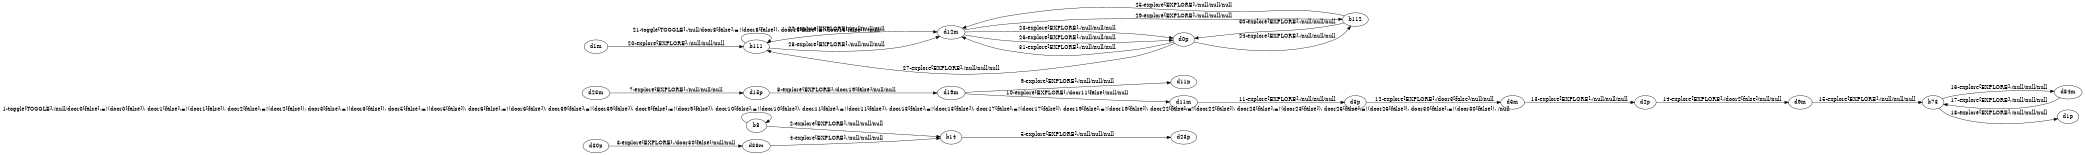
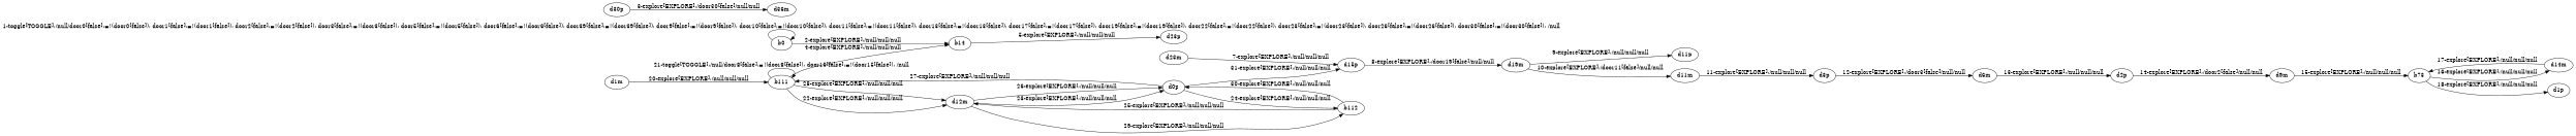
  digraph {
    rankdir=LR
-   b0 [label=b8]
+   b0
    b14
    n3 [label=d36m]
    d30p
    d23p
    n6 [label=d15p]
    d23m
    d19m
    d11p
    d11m
    d3p
    n12 [label=d6m]
    d2p
    n14 [label=d9m]
    b73
-   d14m [label=d84m]
+   d14m
    d1p
    d1m
    b111
    d12m
    d0p
    b112
    b0 -> b0 [label="1-toggle[TOGGLE];/null/door0[false]:=!(door0[false]); door1[false]:=!(door1[false]); door2[false]:=!(door2[false]); door3[false]:=!(door3[false]); door5[false]:=!(door5[false]); door6[false]:=!(door6[false]); door39[false]:=!(door39[false]); door9[false]:=!(door9[false]); door10[false]:=!(door10[false]); door11[false]:=!(door11[false]); door13[false]:=!(door13[false]); door17[false]:=!(door17[false]); door19[false]:=!(door19[false]); door22[false]:=!(door22[false]); door23[false]:=!(door23[false]); door26[false]:=!(door26[false]); door30[false]:=!(door30[false]); /null"]
    b0 -> b14 [label="2-explore[EXPLORE];/null/null/null"]
    b14 -> d23p [label="5-explore[EXPLORE];/null/null/null"]
-   n3 -> b14 [label="4-explore[EXPLORE];/null/null/null"]
+   b111 -> b14 [label="4-explore[EXPLORE];/null/null/null"]
    d30p -> n3 [label="3-explore[EXPLORE];/door30[false]/null/null"]
    n6 -> d19m [label="8-explore[EXPLORE];/door19[false]/null/null"]
    d23m -> n6 [label="7-explore[EXPLORE];/null/null/null"]
    d19m -> d11p [label="9-explore[EXPLORE];/null/null/null"]
    d19m -> d11m [label="10-explore[EXPLORE];/door11[false]/null/null"]
    d11m -> d3p [label="11-explore[EXPLORE];/null/null/null"]
    d3p -> n12 [label="12-explore[EXPLORE];/door3[false]/null/null"]
    n12 -> d2p [label="13-explore[EXPLORE];/null/null/null"]
    d2p -> n14 [label="14-explore[EXPLORE];/door2[false]/null/null"]
    n14 -> b73 [label="15-explore[EXPLORE];/null/null/null"]
    b73 -> d14m [label="16-explore[EXPLORE];/null/null/null"]
    b73 -> d1p [label="18-explore[EXPLORE];/null/null/null"]
    d14m -> b73 [label="17-explore[EXPLORE];/null/null/null"]
    d1m -> b111 [label="20-explore[EXPLORE];/null/null/null"]
    b111 -> b111 [label="21-toggle[TOGGLE];/null/door8[false]:=!(door8[false]); door15[false]:=!(door15[false]); /null"]
    b111 -> d12m [label="22-explore[EXPLORE];/null/null/null"]
    b111 -> d12m [label="28-explore[EXPLORE];/null/null/null"]
    d12m -> d0p [label="23-explore[EXPLORE];/null/null/null"]
    d12m -> d0p [label="26-explore[EXPLORE];/null/null/null"]
    d12m -> b112 [label="29-explore[EXPLORE];/null/null/null"]
    d0p -> b111 [label="27-explore[EXPLORE];/null/null/null"]
-   d0p -> d12m [label="31-explore[EXPLORE];/null/null/null"]
+   d0p -> n6 [label="31-explore[EXPLORE];/null/null/null"]
    d0p -> b112 [label="24-explore[EXPLORE];/null/null/null"]
    b112 -> d12m [label="25-explore[EXPLORE];/null/null/null"]
    b112 -> d0p [label="30-explore[EXPLORE];/null/null/null"]
  }
